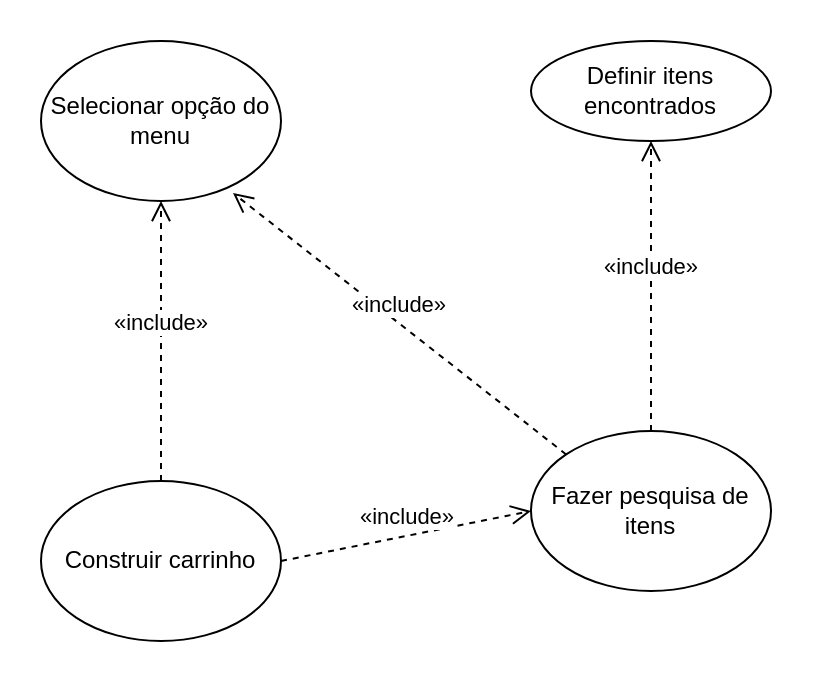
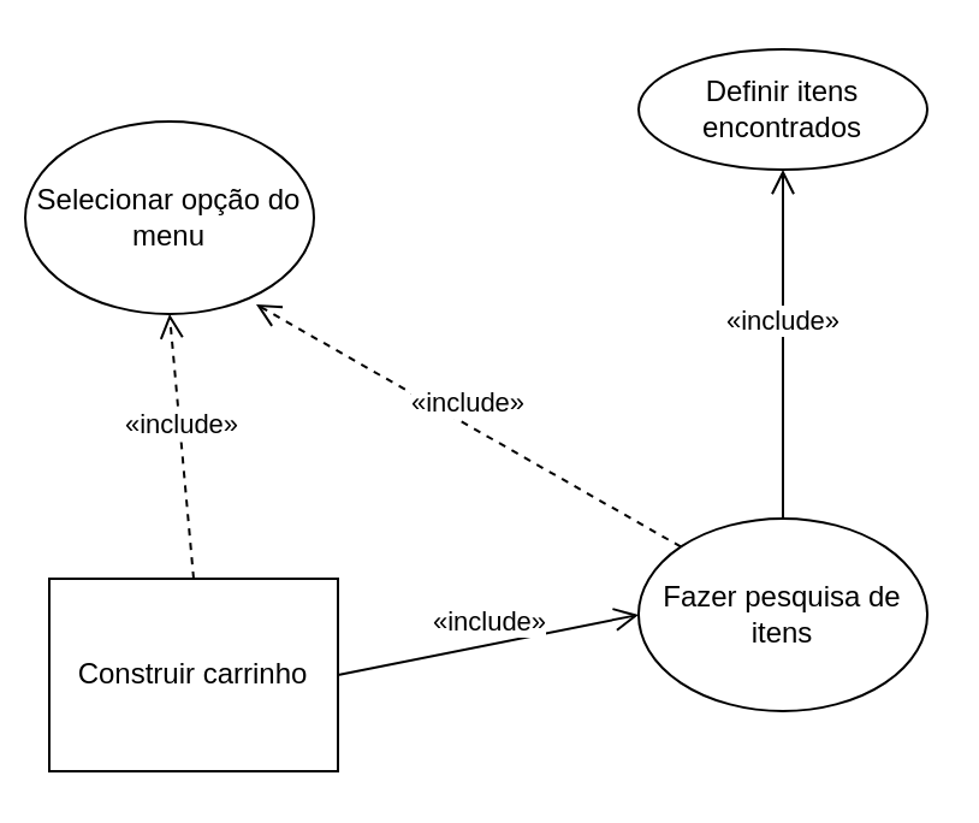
  <mxCell id="0" />
  <mxCell id="1" parent="0" />
  <mxCell id="2" value="Definir itens encontrados" style="ellipse;whiteSpace=wrap;html=1;" vertex="1" parent="1"><mxGeometry x="265" y="20" width="120" height="50" as="geometry" /></mxCell>
- <mxCell id="3" value="Selecionar opção do menu" style="ellipse;whiteSpace=wrap;html=1;" vertex="1" parent="1"><mxGeometry x="20" y="20" width="120" height="80" as="geometry" /></mxCell>
- <mxCell id="4" value="&lt;div&gt;Construir carrinho&lt;/div&gt;" style="ellipse;whiteSpace=wrap;html=1;" vertex="1" parent="1"><mxGeometry x="20" y="240" width="120" height="80" as="geometry" /></mxCell>
+ <mxCell id="3" value="Selecionar opção do menu" style="ellipse;whiteSpace=wrap;html=1;" vertex="1" parent="1"><mxGeometry x="10" y="50" width="120" height="80" as="geometry" /></mxCell>
+ <mxCell id="4" value="&lt;div&gt;Construir carrinho&lt;/div&gt;" style="whiteSpace=wrap;html=1;rounded=0;" vertex="1" parent="1"><mxGeometry x="20" y="240" width="120" height="80" as="geometry" /></mxCell>
  <mxCell id="5" value="Fazer pesquisa de itens" style="ellipse;whiteSpace=wrap;html=1;" vertex="1" parent="1"><mxGeometry x="265" y="215" width="120" height="80" as="geometry" /></mxCell>
  <mxCell id="6" value="«include» " style="html=1;verticalAlign=bottom;endArrow=open;dashed=1;endSize=8;exitX=0.5;exitY=0;exitDx=0;exitDy=0;entryX=0.5;entryY=1;entryDx=0;entryDy=0;" edge="1" parent="1" source="4" target="3"><mxGeometry relative="1" as="geometry"><mxPoint x="165" y="150" as="sourcePoint" /><mxPoint x="85" y="150" as="targetPoint" /></mxGeometry></mxCell>
- <mxCell id="7" value="«include» " style="html=1;verticalAlign=bottom;endArrow=open;dashed=1;endSize=8;exitX=1;exitY=0.5;exitDx=0;exitDy=0;entryX=0;entryY=0.5;entryDx=0;entryDy=0;" edge="1" parent="1" source="4" target="5"><mxGeometry relative="1" as="geometry"><mxPoint x="365" y="310" as="sourcePoint" /><mxPoint x="460" y="140" as="targetPoint" /></mxGeometry></mxCell>
- <mxCell id="8" value="«include» " style="html=1;verticalAlign=bottom;endArrow=open;dashed=1;endSize=8;exitX=0.5;exitY=0;exitDx=0;exitDy=0;entryX=0.5;entryY=1;entryDx=0;entryDy=0;" edge="1" parent="1" source="5" target="2"><mxGeometry relative="1" as="geometry"><mxPoint x="375" y="320" as="sourcePoint" /><mxPoint x="470" y="150" as="targetPoint" /></mxGeometry></mxCell>
+ <mxCell id="7" value="«include» " style="html=1;verticalAlign=bottom;endArrow=open;dashed=0;endSize=8;exitX=1;exitY=0.5;exitDx=0;exitDy=0;entryX=0;entryY=0.5;entryDx=0;entryDy=0;" edge="1" parent="1" source="4" target="5"><mxGeometry relative="1" as="geometry"><mxPoint x="365" y="310" as="sourcePoint" /><mxPoint x="460" y="140" as="targetPoint" /></mxGeometry></mxCell>
+ <mxCell id="8" value="«include» " style="html=1;verticalAlign=bottom;endArrow=open;dashed=0;endSize=8;exitX=0.5;exitY=0;exitDx=0;exitDy=0;entryX=0.5;entryY=1;entryDx=0;entryDy=0;" edge="1" parent="1" source="5" target="2"><mxGeometry relative="1" as="geometry"><mxPoint x="375" y="320" as="sourcePoint" /><mxPoint x="470" y="150" as="targetPoint" /></mxGeometry></mxCell>
  <mxCell id="9" value="«include» " style="html=1;verticalAlign=bottom;endArrow=open;dashed=1;endSize=8;exitX=0;exitY=0;exitDx=0;exitDy=0;entryX=0.8;entryY=0.95;entryDx=0;entryDy=0;entryPerimeter=0;" edge="1" parent="1" source="5" target="3"><mxGeometry relative="1" as="geometry"><mxPoint x="385" y="330" as="sourcePoint" /><mxPoint x="480" y="160" as="targetPoint" /></mxGeometry></mxCell>
